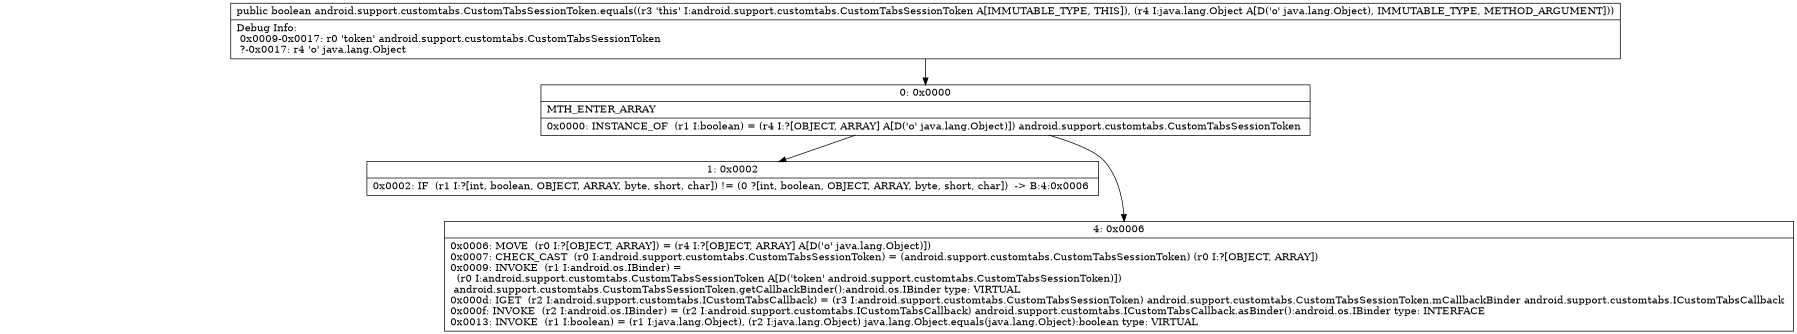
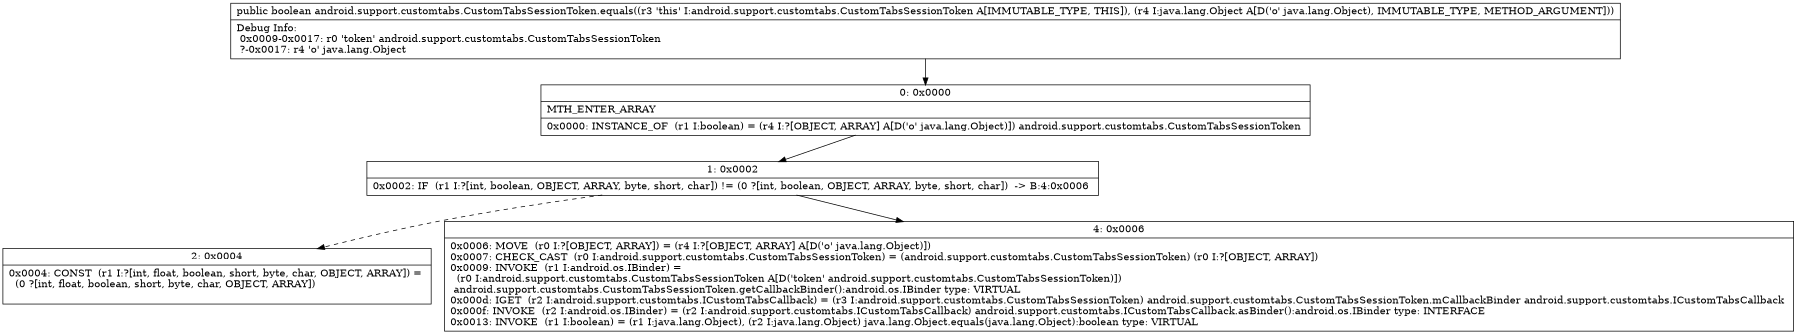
  digraph {
    node [shape=record]
    n1 [label="{0\:\ 0x0000|MTH_ENTER_ARRAY\l|0x0000: INSTANCE_OF  (r1 I:boolean) = (r4 I:?[OBJECT, ARRAY] A[D('o' java.lang.Object)]) android.support.customtabs.CustomTabsSessionToken \l}"]
    n2 [label="{1\:\ 0x0002|0x0002: IF  (r1 I:?[int, boolean, OBJECT, ARRAY, byte, short, char]) != (0 ?[int, boolean, OBJECT, ARRAY, byte, short, char])  \-\> B:4:0x0006 \l}"]
+   n3 [label="{2\:\ 0x0004|0x0004: CONST  (r1 I:?[int, float, boolean, short, byte, char, OBJECT, ARRAY]) = \l  (0 ?[int, float, boolean, short, byte, char, OBJECT, ARRAY])\l \l}"]
    n4 [label="{4\:\ 0x0006|0x0006: MOVE  (r0 I:?[OBJECT, ARRAY]) = (r4 I:?[OBJECT, ARRAY] A[D('o' java.lang.Object)]) \l0x0007: CHECK_CAST  (r0 I:android.support.customtabs.CustomTabsSessionToken) = (android.support.customtabs.CustomTabsSessionToken) (r0 I:?[OBJECT, ARRAY]) \l0x0009: INVOKE  (r1 I:android.os.IBinder) = \l  (r0 I:android.support.customtabs.CustomTabsSessionToken A[D('token' android.support.customtabs.CustomTabsSessionToken)])\l android.support.customtabs.CustomTabsSessionToken.getCallbackBinder():android.os.IBinder type: VIRTUAL \l0x000d: IGET  (r2 I:android.support.customtabs.ICustomTabsCallback) = (r3 I:android.support.customtabs.CustomTabsSessionToken) android.support.customtabs.CustomTabsSessionToken.mCallbackBinder android.support.customtabs.ICustomTabsCallback \l0x000f: INVOKE  (r2 I:android.os.IBinder) = (r2 I:android.support.customtabs.ICustomTabsCallback) android.support.customtabs.ICustomTabsCallback.asBinder():android.os.IBinder type: INTERFACE \l0x0013: INVOKE  (r1 I:boolean) = (r1 I:java.lang.Object), (r2 I:java.lang.Object) java.lang.Object.equals(java.lang.Object):boolean type: VIRTUAL \l}"]
    n5 [label="{public boolean android.support.customtabs.CustomTabsSessionToken.equals((r3 'this' I:android.support.customtabs.CustomTabsSessionToken A[IMMUTABLE_TYPE, THIS]), (r4 I:java.lang.Object A[D('o' java.lang.Object), IMMUTABLE_TYPE, METHOD_ARGUMENT]))  | Debug Info:\l  0x0009\-0x0017: r0 'token' android.support.customtabs.CustomTabsSessionToken\l  ?\-0x0017: r4 'o' java.lang.Object\l}"]
    n1 -> n2
-   n1 -> n4
+   n2 -> n3 [style=dashed]
+   n2 -> n4
    n5 -> n1
  }
